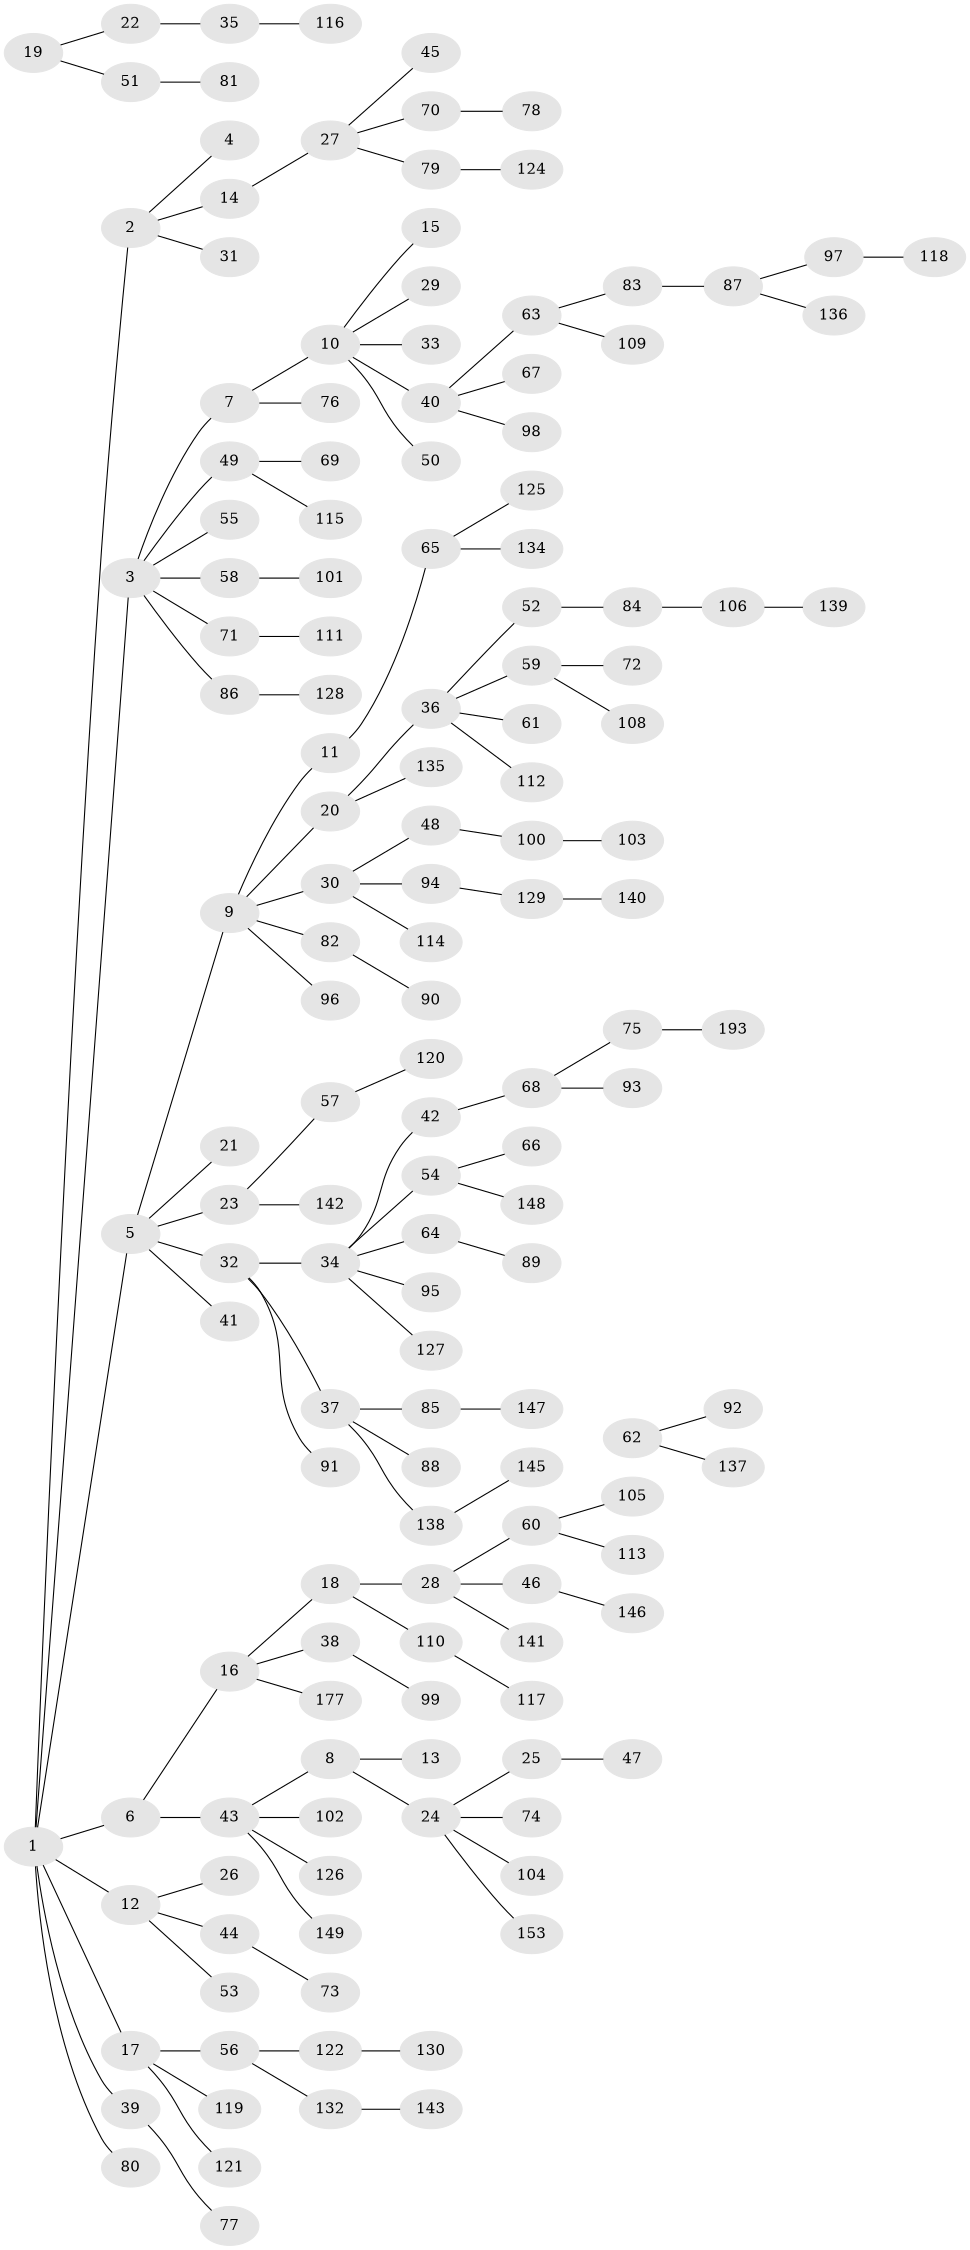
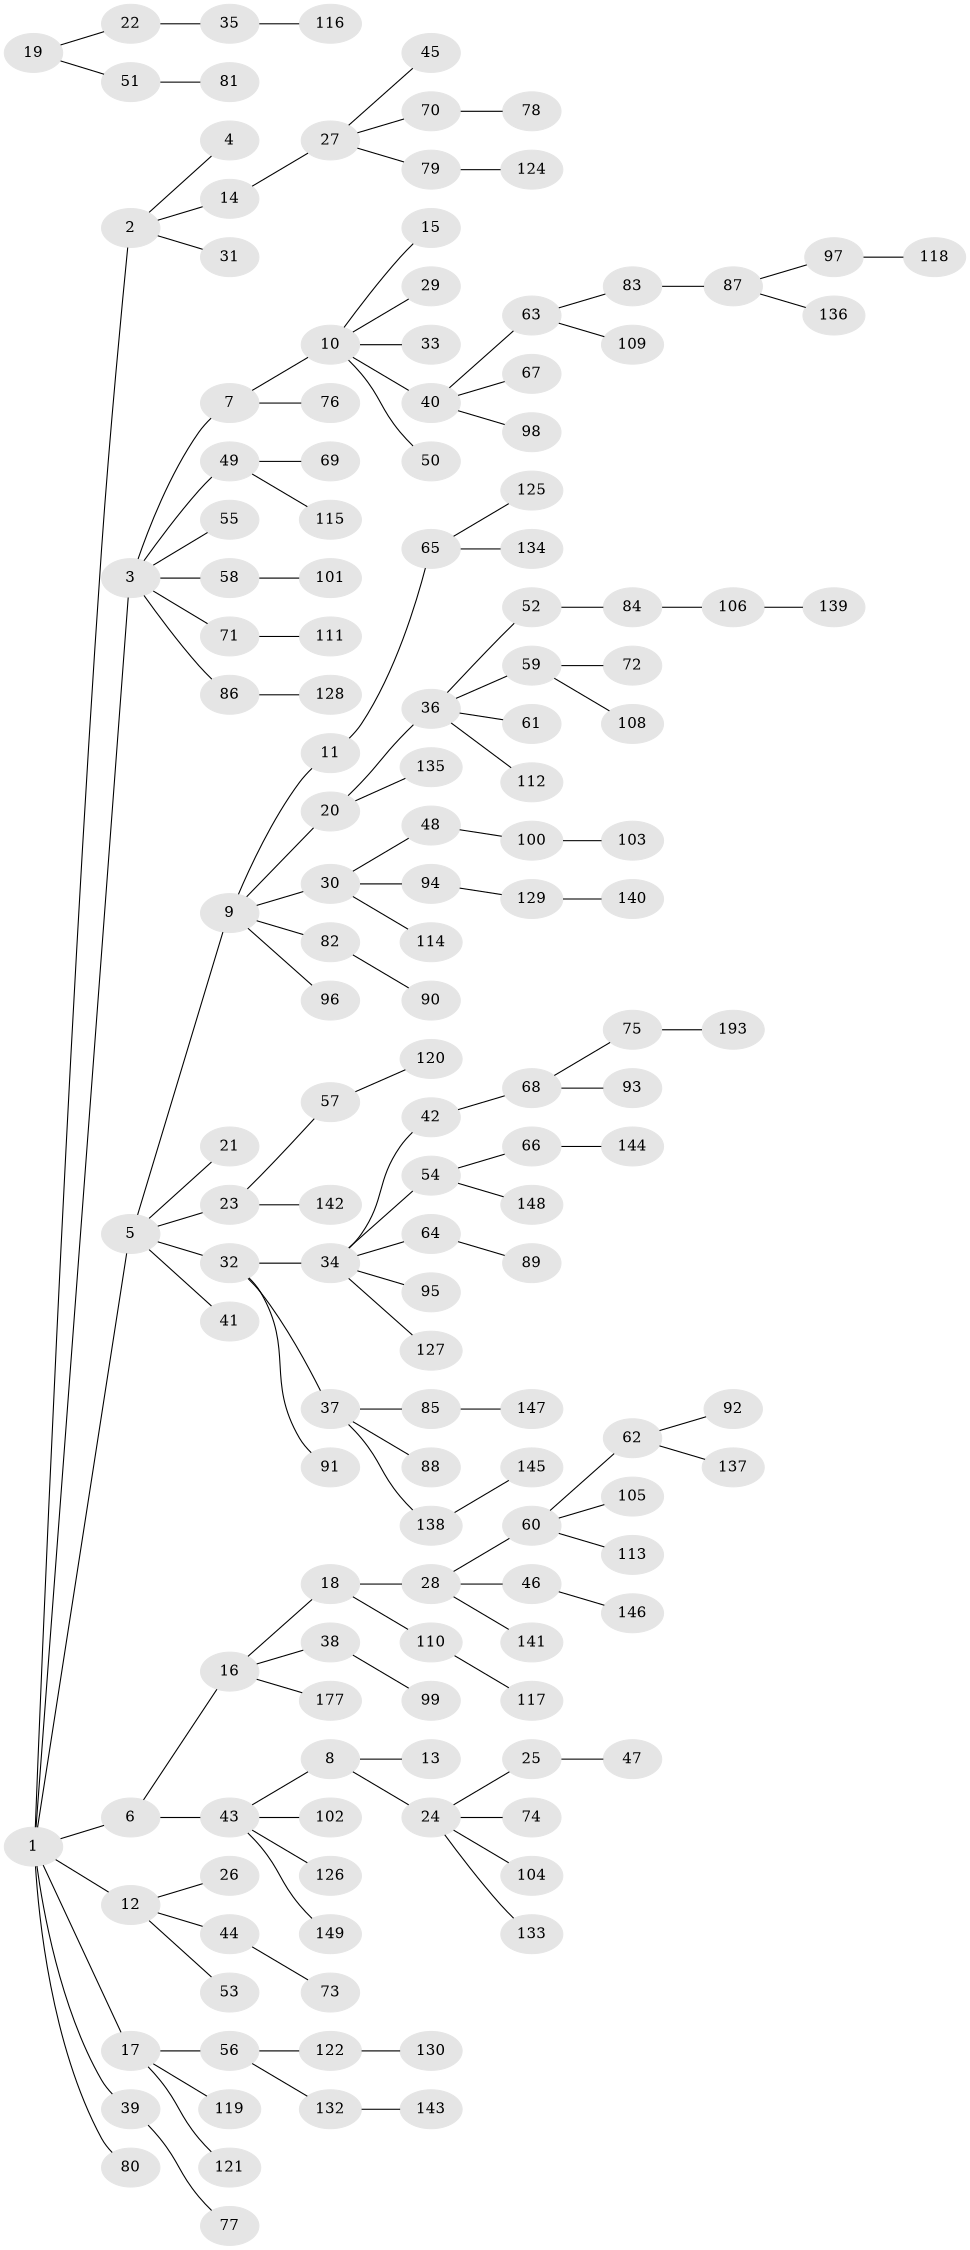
  graph {
    rankdir=LR
    node [color=gray90 style=filled]
    1
    2
    3
    5
    6
    12
    17
    39
    80
    4
    14
    31
    7
    49
    55
    58
    71
    86
    9
    21
    23
    32
    41
    16
    43
    26
    44
    53
    56
    119
    121
    77
    27
    10
    76
    69
    115
    101
    111
    128
    11
    20
    30
    82
    96
    57
    142
    34
    37
    91
    8
    13
    24
    18
    38
    n56 [label=177]
    102
    126
    149
    15
    29
    33
    40
    50
    25
    74
    104
-   133 [label=153]
+   133
    65
    36
    135
    48
    94
    114
    90
    63
    67
    98
    125
    134
    73
    45
    70
    79
    28
    110
    99
    122
    132
    19
    22
    51
    60
    46
    141
    117
    35
    81
    62
    105
    113
    52
    59
    61
    112
    116
    120
    47
    78
    124
    146
    100
    129
    42
    54
    64
    95
    127
    85
    88
    138
    68
    66
    148
    89
    84
    72
    108
    147
    145
    83
    109
    75
    93
    103
    106
+   144
    130
    143
    92
    137
    87
    n143 [label=193]
    97
    136
    139
    118
    140
    1 -- 2
    1 -- 3
    1 -- 5
    1 -- 6
    1 -- 12
    1 -- 17
    1 -- 39
    1 -- 80
    2 -- 4
    2 -- 14
    2 -- 31
    3 -- 7
    3 -- 49
    3 -- 55
    3 -- 58
    3 -- 71
    3 -- 86
    5 -- 9
    5 -- 21
    5 -- 23
    5 -- 32
    5 -- 41
    6 -- 16
    6 -- 43
    12 -- 26
    12 -- 44
    12 -- 53
    17 -- 56
    17 -- 119
    17 -- 121
    39 -- 77
    14 -- 27
    7 -- 10
    7 -- 76
    49 -- 69
    49 -- 115
    58 -- 101
    71 -- 111
    86 -- 128
    9 -- 11
    9 -- 20
    9 -- 30
    9 -- 82
    9 -- 96
    23 -- 57
    23 -- 142
    32 -- 34
    32 -- 37
    32 -- 91
    16 -- 18
    16 -- 38
    16 -- n56
    43 -- 8
    43 -- 102
    43 -- 126
    43 -- 149
    44 -- 73
    56 -- 122
    56 -- 132
    27 -- 45
    27 -- 70
    27 -- 79
    10 -- 15
    10 -- 29
    10 -- 33
    10 -- 40
    10 -- 50
    11 -- 65
    20 -- 36
    20 -- 135
    30 -- 48
    30 -- 94
    30 -- 114
    82 -- 90
    57 -- 120
    34 -- 42
    34 -- 54
    34 -- 64
    34 -- 95
    34 -- 127
    37 -- 85
    37 -- 88
    37 -- 138
    8 -- 13
    8 -- 24
    24 -- 25
    24 -- 74
    24 -- 104
    24 -- 133
    18 -- 28
    18 -- 110
    38 -- 99
    40 -- 63
    40 -- 67
    40 -- 98
    25 -- 47
    65 -- 125
    65 -- 134
    36 -- 52
    36 -- 59
    36 -- 61
    36 -- 112
    48 -- 100
    94 -- 129
    63 -- 83
    63 -- 109
    70 -- 78
    79 -- 124
    28 -- 60
    28 -- 46
    28 -- 141
    110 -- 117
    122 -- 130
    132 -- 143
    19 -- 22
    19 -- 51
    22 -- 35
    51 -- 81
+   60 -- 62
    60 -- 105
    60 -- 113
    46 -- 146
    35 -- 116
    62 -- 92
    62 -- 137
    52 -- 84
    59 -- 72
    59 -- 108
    100 -- 103
    129 -- 140
    42 -- 68
    54 -- 66
    54 -- 148
    64 -- 89
    85 -- 147
    138 -- 145
    68 -- 75
    68 -- 93
+   66 -- 144
    84 -- 106
    83 -- 87
    75 -- n143
    106 -- 139
    87 -- 97
    87 -- 136
    97 -- 118
  }
